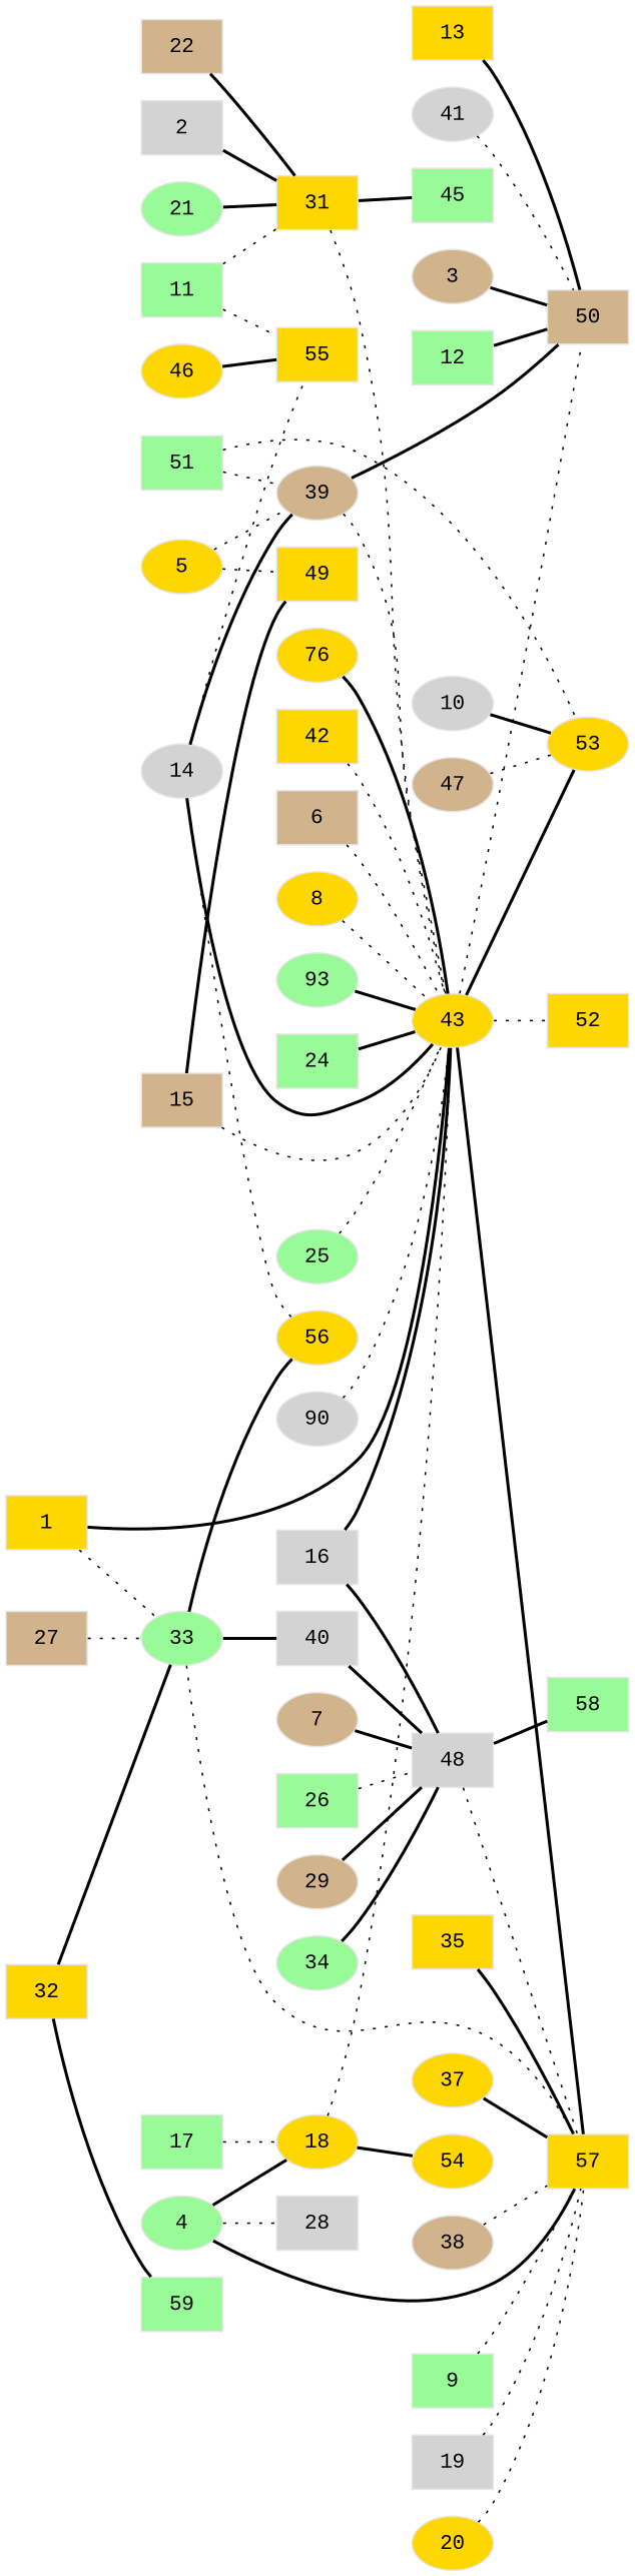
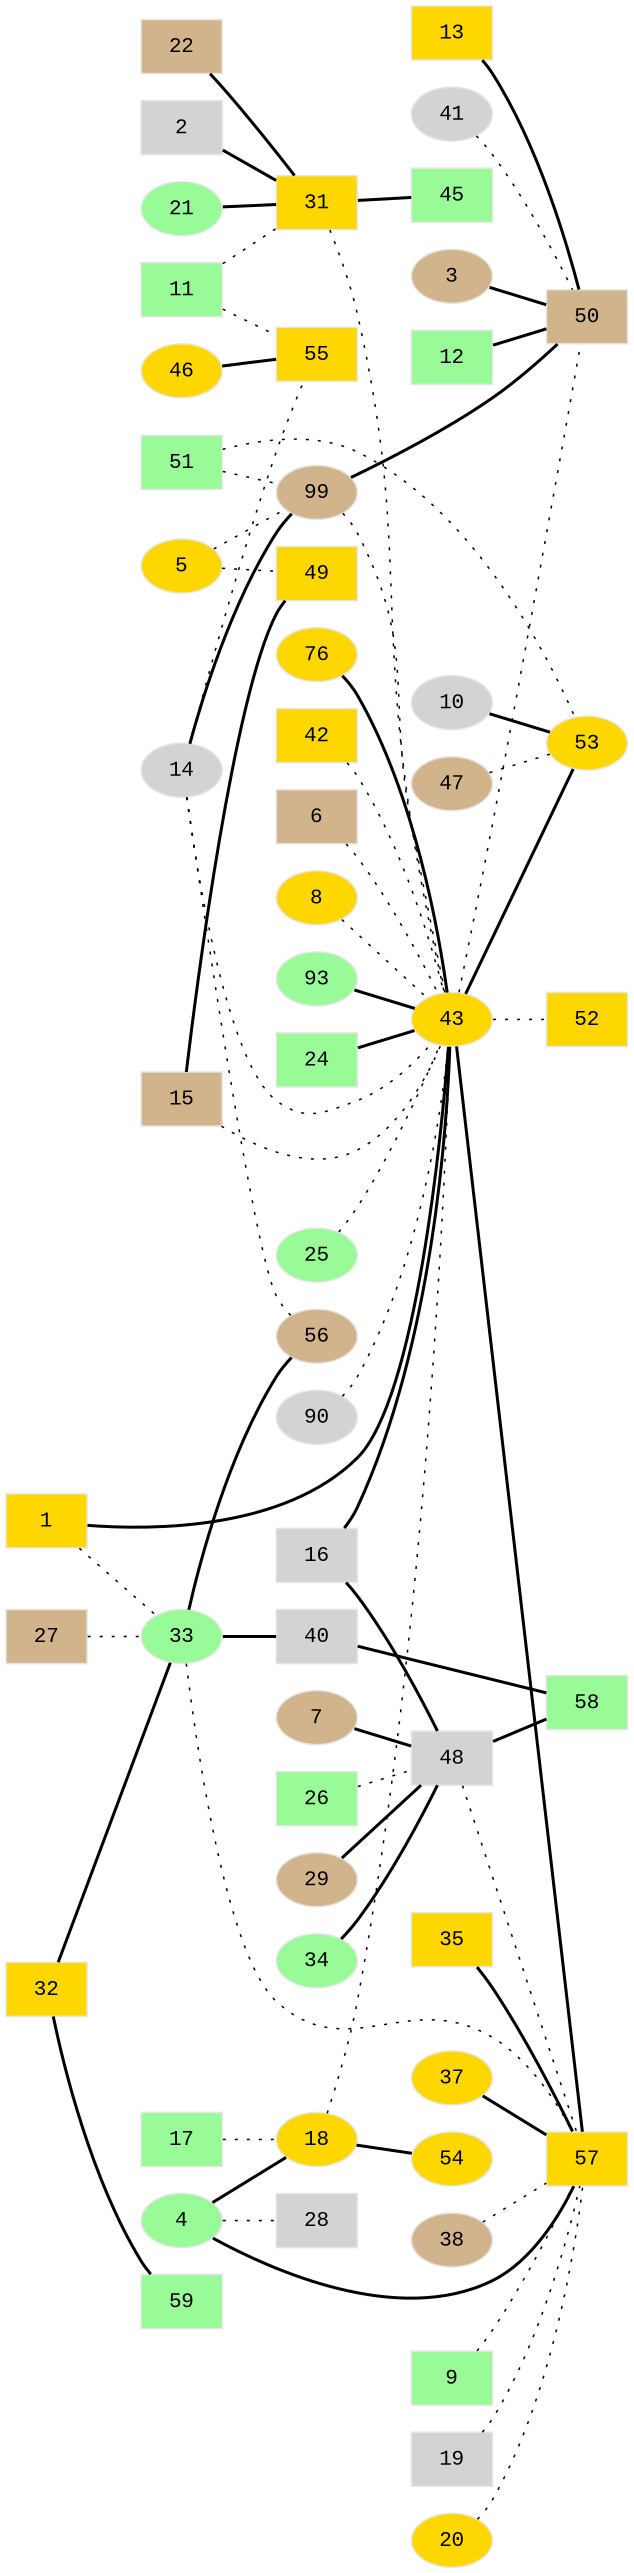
  graph {
    fontname="Liberation Mono"
    rankdir=LR
    node [color=gray90 fillcolor=gold fontname="Liberation Mono" shape=box style=filled]
    edge [fontname="Liberation Mono" style=bold weight=1.0]
    33 [fillcolor=palegreen shape=ellipse]
    1
    43 [shape=ellipse]
    57
-   56 [shape=ellipse]
+   56 [fillcolor=tan shape=ellipse]
    40 [fillcolor=lightgrey]
    50 [fillcolor=tan]
    53 [shape=ellipse]
    52
    2 [fillcolor=lightgrey]
    31
    45 [fillcolor=palegreen]
    3 [fillcolor=tan shape=ellipse]
    4 [fillcolor=palegreen shape=ellipse]
    18 [shape=ellipse]
    28 [fillcolor=lightgrey]
    54 [shape=ellipse]
    5 [shape=ellipse]
-   39 [fillcolor=tan shape=ellipse]
+   39 [fillcolor=tan shape=ellipse label=99]
    49
    6 [fillcolor=tan]
    7 [fillcolor=tan shape=ellipse]
    48 [fillcolor=lightgrey]
    58 [fillcolor=palegreen]
    8 [shape=ellipse]
    9 [fillcolor=palegreen]
    10 [fillcolor=lightgrey shape=ellipse]
    11 [fillcolor=palegreen]
    55
    12 [fillcolor=palegreen]
    13
    14 [fillcolor=lightgrey shape=ellipse]
    15 [fillcolor=tan]
    16 [fillcolor=lightgrey]
    17 [fillcolor=palegreen]
    19 [fillcolor=lightgrey]
    20 [shape=ellipse]
    21 [fillcolor=palegreen shape=ellipse]
    22 [fillcolor=tan]
    n40 [fillcolor=palegreen label=93 shape=ellipse]
    24 [fillcolor=palegreen]
    25 [fillcolor=palegreen shape=ellipse]
    26 [fillcolor=palegreen]
    27 [fillcolor=tan]
    29 [fillcolor=tan shape=ellipse]
    n46 [fillcolor=lightgrey label=90 shape=ellipse]
    32
    59 [fillcolor=palegreen]
    34 [fillcolor=palegreen shape=ellipse]
    35
    n51 [label=76 shape=ellipse]
    37 [shape=ellipse]
    38 [fillcolor=tan shape=ellipse]
    41 [fillcolor=lightgrey shape=ellipse]
    42
    46 [shape=ellipse]
    47 [fillcolor=tan shape=ellipse]
    51 [fillcolor=palegreen]
    33 -- 57 [style=dotted]
    33 -- 56
    33 -- 40
    1 -- 33 [style=dotted]
    1 -- 43
    43 -- 57
    43 -- 50 [style=dotted]
    43 -- 53
    43 -- 52 [style=dotted]
-   40 -- 48
+   40 -- 58
    2 -- 31
    31 -- 43 [style=dotted]
    31 -- 45
    3 -- 50
    4 -- 57
    4 -- 18
    4 -- 28 [style=dotted]
    18 -- 43 [style=dotted]
    18 -- 54
    5 -- 39 [style=dotted]
    5 -- 49 [style=dotted]
    39 -- 43 [style=dotted]
    39 -- 50
    6 -- 43 [style=dotted]
    7 -- 48
    48 -- 57 [style=dotted]
    48 -- 58
    8 -- 43 [style=dotted]
    9 -- 57 [style=dotted]
    10 -- 53
    11 -- 31 [style=dotted]
    11 -- 55 [style=dotted]
    12 -- 50
    13 -- 50
-   14 -- 43
+   14 -- 43 [style=dotted]
    14 -- 56 [style=dotted]
    14 -- 39
    14 -- 55 [style=dotted]
    15 -- 43 [style=dotted]
    15 -- 49
    16 -- 43
    16 -- 48
    17 -- 18 [style=dotted]
    19 -- 57 [style=dotted]
    20 -- 57 [style=dotted]
    21 -- 31
    22 -- 31
    n40 -- 43
    24 -- 43
    25 -- 43 [style=dotted]
    26 -- 48 [style=dotted]
    27 -- 33 [style=dotted]
    29 -- 48
    n46 -- 43 [style=dotted]
    32 -- 33
    32 -- 59
    34 -- 48
    35 -- 57
    n51 -- 43
    37 -- 57
    38 -- 57 [style=dotted]
    41 -- 50 [style=dotted]
    42 -- 43 [style=dotted]
    46 -- 55
    47 -- 53 [style=dotted]
    51 -- 53 [style=dotted]
    51 -- 39 [style=dotted]
  }
